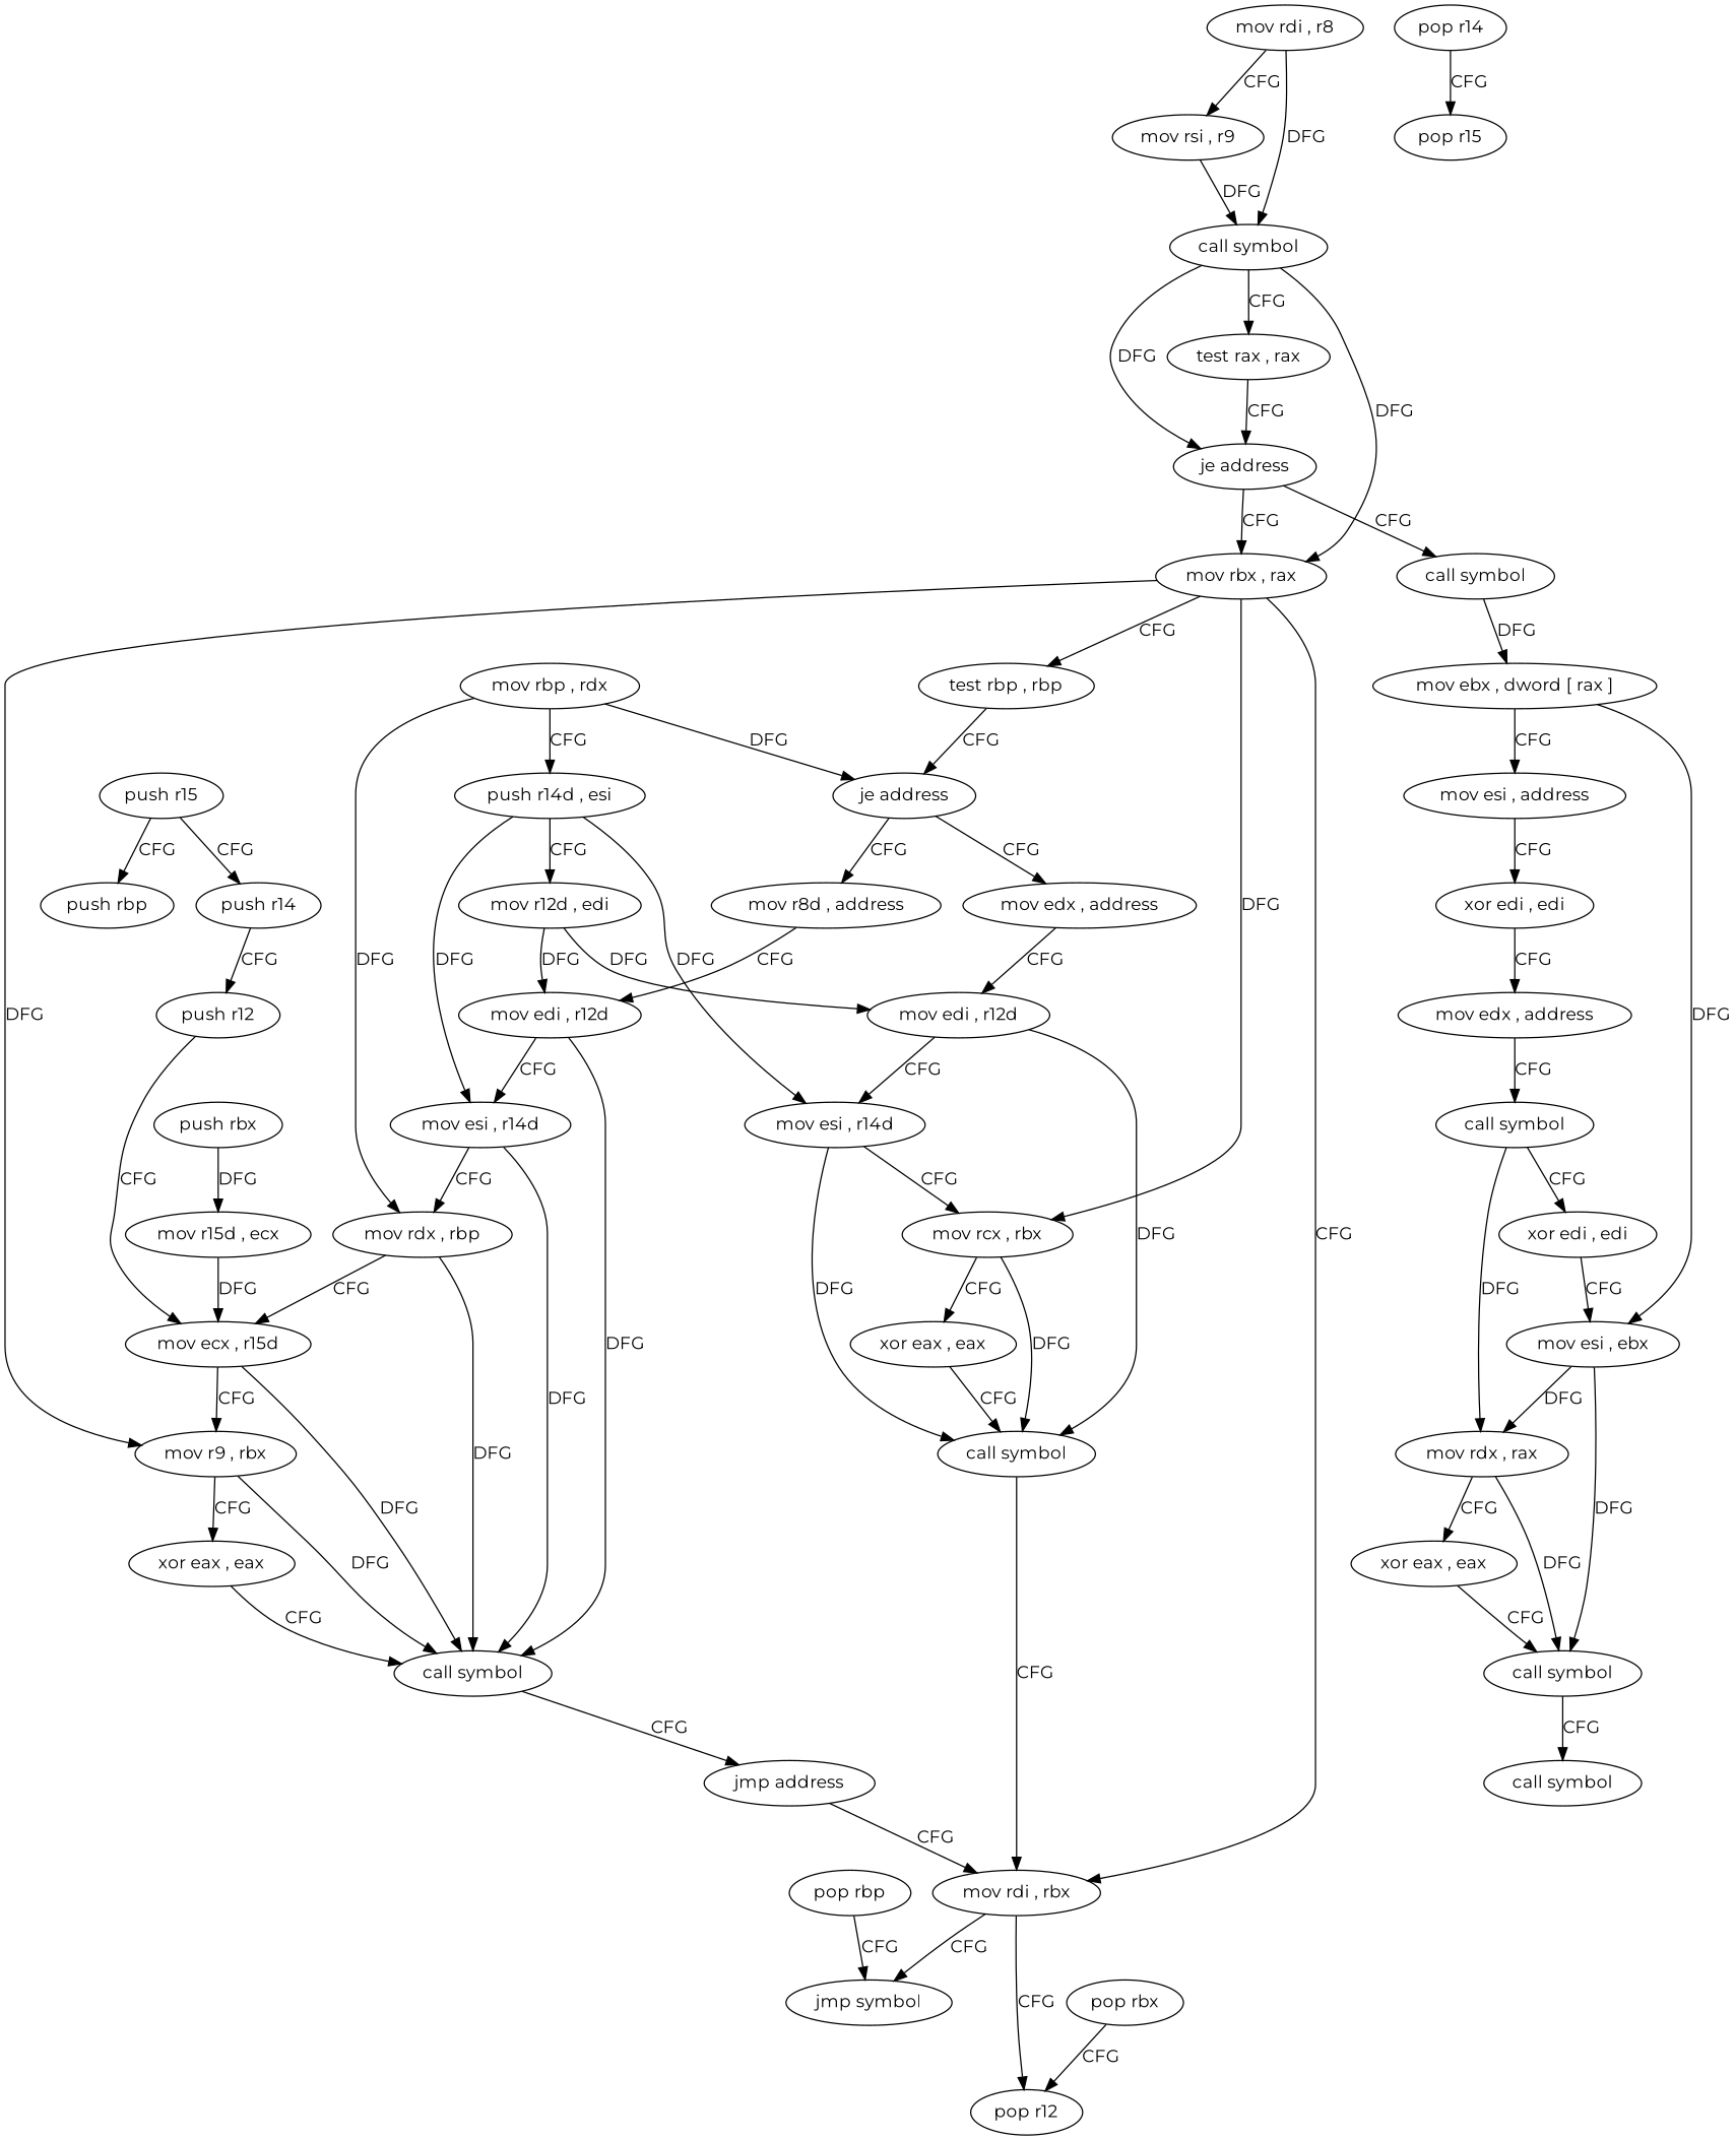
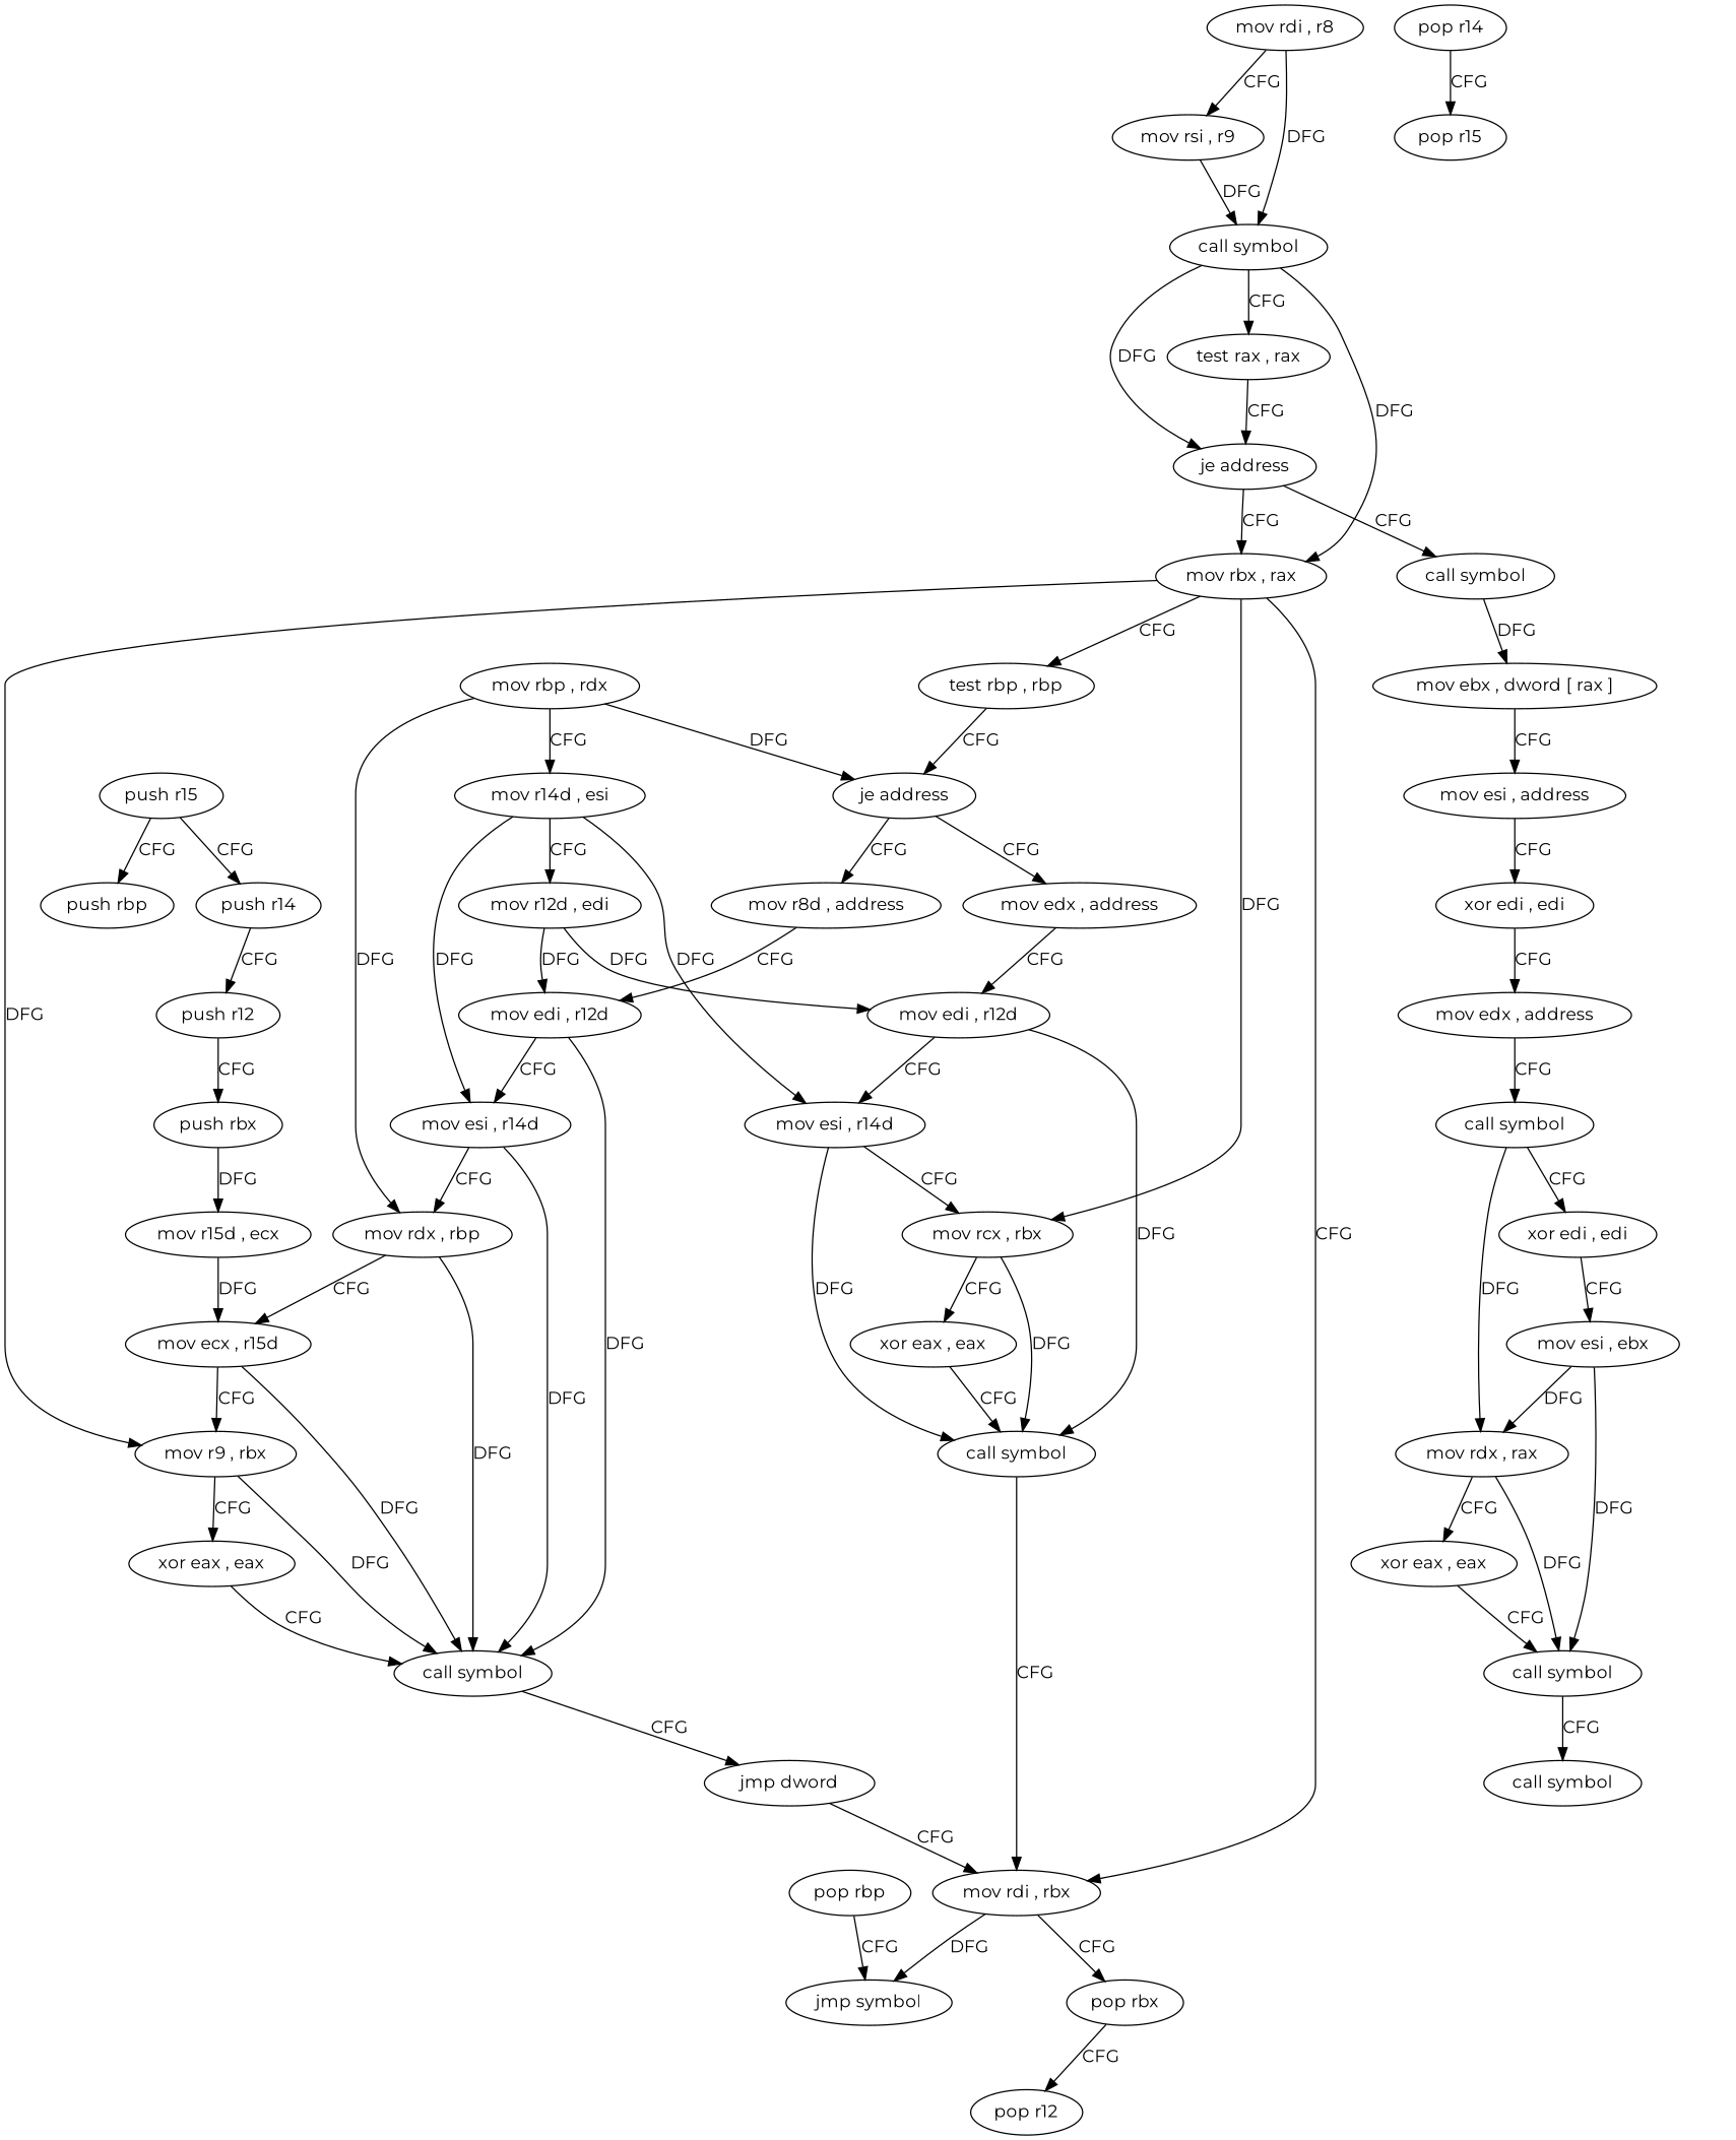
  digraph {
    fontname=Montserrat
    node [fontname=Montserrat]
    edge [fontname=Montserrat]
    n1 [label="push rbp"]
    n2 [label="push r15"]
    n3 [label="push r14"]
    n4 [label="push r12"]
    n5 [label="push rbx"]
    n6 [label="mov r15d , ecx"]
    n7 [label="mov ecx , r15d"]
    n8 [label="mov rbp , rdx"]
-   n9 [label="push r14d , esi"]
+   n9 [label="mov r14d , esi"]
    n10 [label="je address"]
    n11 [label="mov rdx , rbp"]
    n12 [label="mov r9 , rbx"]
    n13 [label="call symbol"]
    n14 [label="mov r12d , edi"]
    n15 [label="mov esi , r14d"]
    n16 [label="mov esi , r14d"]
    n17 [label="mov edx , address"]
    n18 [label="mov r8d , address"]
    n19 [label="mov edi , r12d"]
    n20 [label="mov edi , r12d"]
    n21 [label="mov rcx , rbx"]
    n22 [label="call symbol"]
    n23 [label="mov rdi , r8"]
    n24 [label="mov rsi , r9"]
    n25 [label="call symbol"]
    n26 [label="test rax , rax"]
    n27 [label="je address"]
    n28 [label="mov rbx , rax"]
    n29 [label="call symbol"]
    n30 [label="test rbp , rbp"]
    n31 [label="mov rdi , rbx"]
    n32 [label="mov ebx , dword [ rax ]"]
    n33 [label="mov esi , address"]
    n34 [label="mov esi , ebx"]
    n35 [label="xor eax , eax"]
    n36 [label="pop rbx"]
    n37 [label="jmp symbol"]
    n38 [label="xor eax , eax"]
    n39 [label="xor edi , edi"]
    n40 [label="mov rdx , rax"]
    n41 [label="call symbol"]
    n42 [label="mov edx , address"]
    n43 [label="call symbol"]
    n44 [label="xor edi , edi"]
    n45 [label="xor eax , eax"]
    n46 [label="call symbol"]
    n47 [label="pop r12"]
-   n48 [label="jmp address"]
+   n48 [label="jmp dword"]
    n49 [label="pop r14"]
    n50 [label="pop r15"]
    n51 [label="pop rbp"]
    n2 -> n1 [label=CFG]
    n2 -> n3 [label=CFG]
    n3 -> n4 [label=CFG]
-   n4 -> n7 [label=CFG]
+   n4 -> n5 [label=CFG]
    n5 -> n6 [label=DFG]
    n6 -> n7 [label=DFG]
    n7 -> n12 [label=CFG]
    n7 -> n13 [label=DFG]
    n8 -> n9 [label=CFG]
    n8 -> n10 [label=DFG]
    n8 -> n11 [label=DFG]
    n9 -> n14 [label=CFG]
    n9 -> n15 [label=DFG]
    n9 -> n16 [label=DFG]
    n10 -> n17 [label=CFG]
    n10 -> n18 [label=CFG]
    n11 -> n7 [label=CFG]
    n11 -> n13 [label=DFG]
    n12 -> n13 [label=DFG]
    n12 -> n38 [label=CFG]
    n13 -> n48 [label=CFG]
    n14 -> n19 [label=DFG]
    n14 -> n20 [label=DFG]
    n15 -> n21 [label=CFG]
    n15 -> n22 [label=DFG]
    n16 -> n11 [label=CFG]
    n16 -> n13 [label=DFG]
    n17 -> n19 [label=CFG]
    n18 -> n20 [label=CFG]
    n19 -> n15 [label=CFG]
    n19 -> n22 [label=DFG]
    n20 -> n13 [label=DFG]
    n20 -> n16 [label=CFG]
    n21 -> n22 [label=DFG]
    n21 -> n35 [label=CFG]
    n22 -> n31 [label=CFG]
    n23 -> n24 [label=CFG]
    n23 -> n25 [label=DFG]
    n24 -> n25 [label=DFG]
    n25 -> n26 [label=CFG]
    n25 -> n27 [label=DFG]
    n25 -> n28 [label=DFG]
    n26 -> n27 [label=CFG]
    n27 -> n28 [label=CFG]
    n27 -> n29 [label=CFG]
    n28 -> n12 [label=DFG]
    n28 -> n21 [label=DFG]
    n28 -> n30 [label=CFG]
    n28 -> n31 [label=CFG]
    n29 -> n32 [label=DFG]
    n30 -> n10 [label=CFG]
-   n31 -> n47 [label=CFG]
-   n31 -> n37 [label=CFG]
+   n31 -> n36 [label=CFG]
+   n31 -> n37 [label=DFG]
    n32 -> n33 [label=CFG]
-   n32 -> n34 [label=DFG]
    n33 -> n39 [label=CFG]
    n34 -> n40 [label=DFG]
    n34 -> n41 [label=DFG]
    n35 -> n22 [label=CFG]
    n36 -> n47 [label=CFG]
    n38 -> n13 [label=CFG]
    n39 -> n42 [label=CFG]
    n40 -> n41 [label=DFG]
    n40 -> n45 [label=CFG]
    n41 -> n46 [label=CFG]
    n42 -> n43 [label=CFG]
    n43 -> n40 [label=DFG]
    n43 -> n44 [label=CFG]
    n44 -> n34 [label=CFG]
    n45 -> n41 [label=CFG]
    n48 -> n31 [label=CFG]
    n49 -> n50 [label=CFG]
    n51 -> n37 [label=CFG]
  }
